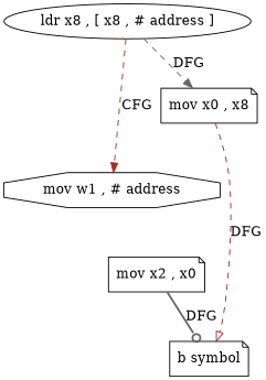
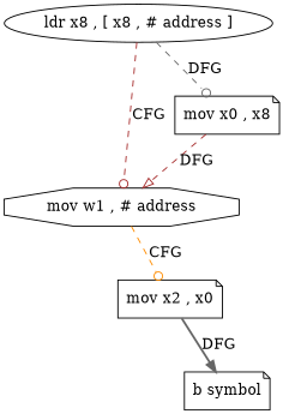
  digraph {
    node [shape=note]
    edge [arrowhead=odot color=brown style=dashed]
    n1 [label="ldr x8 , [ x8 , # address ]" shape=ellipse]
    n2 [label="mov w1 , # address" shape=octagon]
    n3 [label="mov x0 , x8"]
    n4 [label="mov x2 , x0"]
    n5 [label="b symbol"]
-   n1 -> n2 [arrowhead=normal label=CFG]
-   n1 -> n3 [arrowhead=normal color=gray40 label=DFG]
-   n3 -> n5 [arrowhead=onormal label=DFG]
-   n4 -> n5 [color=gray40 label=DFG style=bold]
+   n1 -> n2 [label=CFG]
+   n1 -> n3 [color=gray40 label=DFG]
+   n2 -> n4 [color=darkorange label=CFG]
+   n3 -> n2 [arrowhead=onormal label=DFG]
+   n4 -> n5 [arrowhead=normal color=gray40 label=DFG style=bold]
  }
